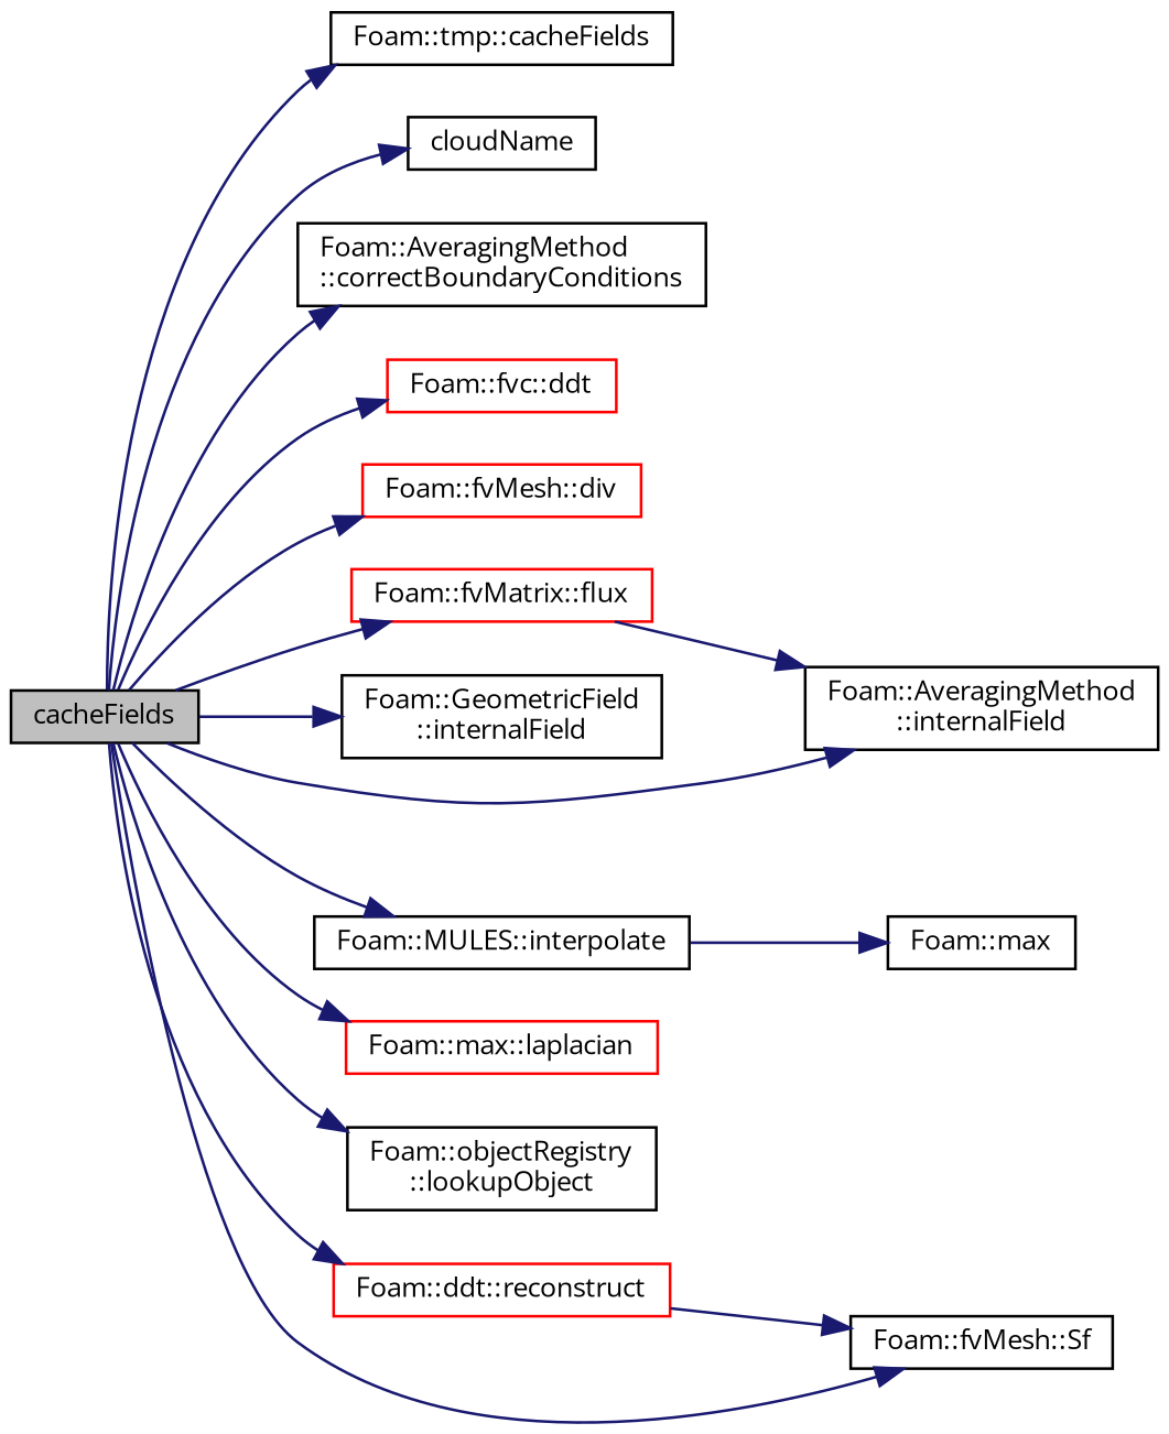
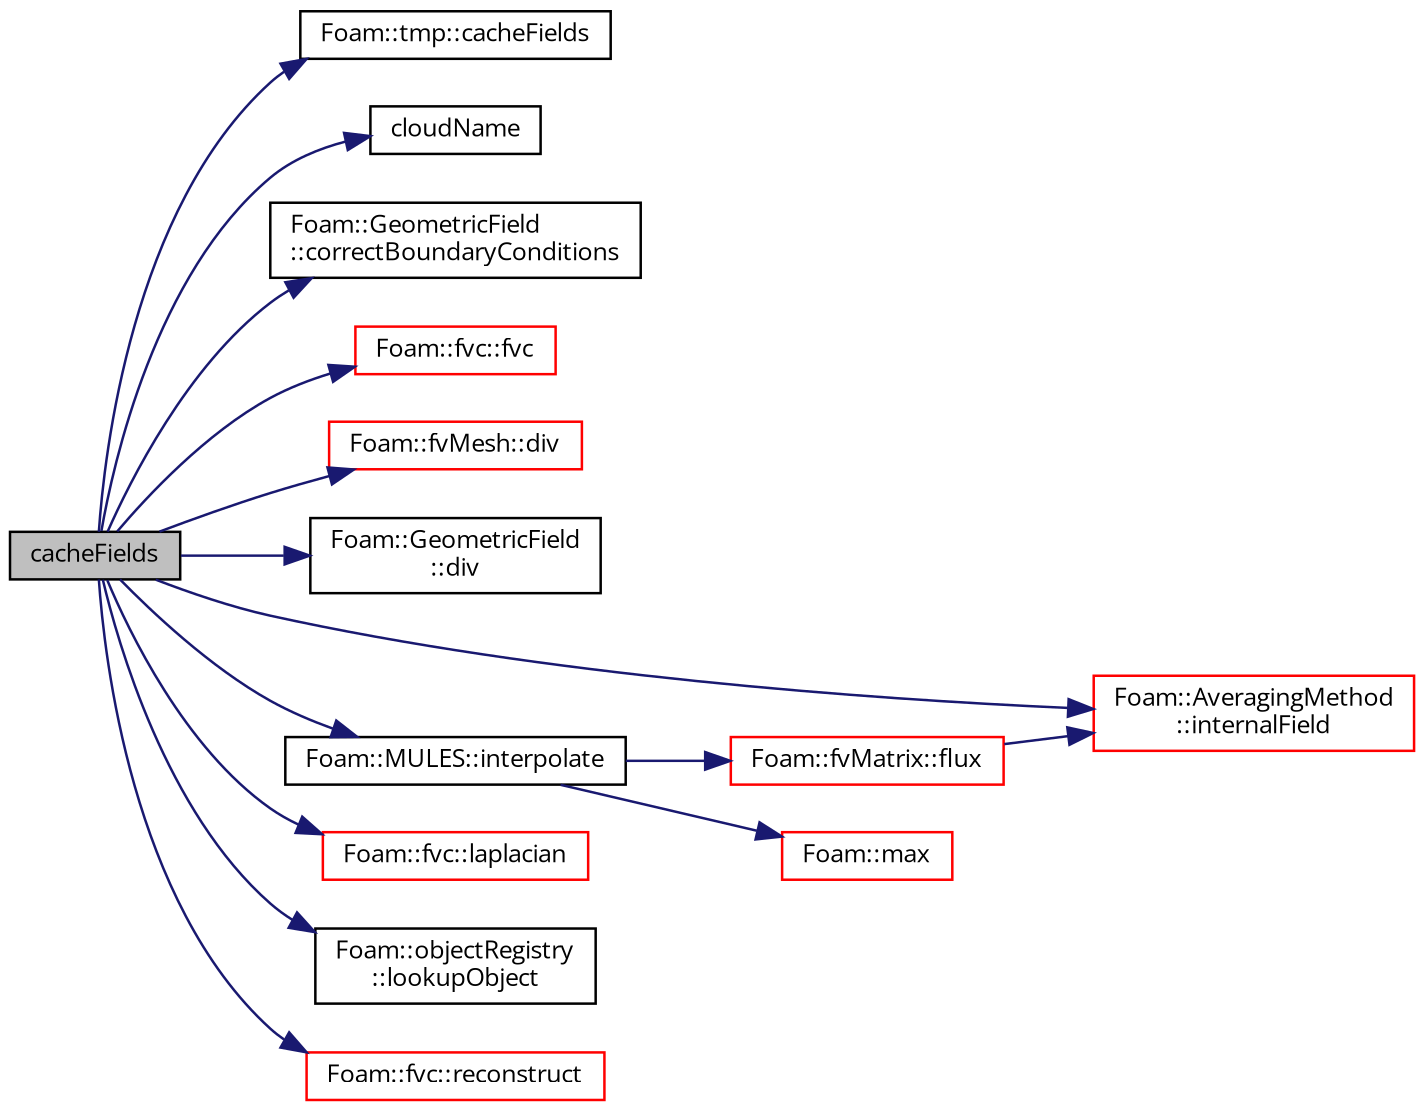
  digraph {
    fontname="Open Sans"
    rankdir=LR
    node [color=black fontname="Open Sans" fontsize=10 shape=record]
    edge [color=midnightblue fontname="Open Sans" fontsize=10 labelfontname=FreeSans labelfontsize=10 style=solid]
    n1 [fillcolor=grey75 fontcolor=black height=0.2 label=cacheFields style=filled width=0.4]
    n2 [height=0.2 label="Foam::tmp::cacheFields" width=0.4]
    n3 [height=0.2 label=cloudName width=0.4]
-   n4 [height=0.2 label="Foam::AveragingMethod\l::correctBoundaryConditions" width=0.4]
-   n5 [color=red height=0.2 label="Foam::fvc::ddt" width=0.4]
+   n4 [height=0.2 label="Foam::GeometricField\l::correctBoundaryConditions" width=0.4]
+   n5 [color=red height=0.2 label="Foam::fvc::fvc" width=0.4]
    n6 [color=red height=0.2 label="Foam::fvMesh::div" width=0.4]
    n7 [color=red height=0.2 label="Foam::fvMatrix::flux" width=0.4]
-   n8 [height=0.2 label="Foam::GeometricField\l::internalField" width=0.4]
-   n9 [height=0.2 label="Foam::AveragingMethod\l::internalField" width=0.4]
+   n8 [height=0.2 label="Foam::GeometricField\l::div" width=0.4]
+   n9 [color=red height=0.2 label="Foam::AveragingMethod\l::internalField" width=0.4]
    n10 [height=0.2 label="Foam::MULES::interpolate" width=0.4]
-   n11 [color=red height=0.2 label="Foam::max::laplacian" width=0.4]
+   n11 [color=red height=0.2 label="Foam::fvc::laplacian" width=0.4]
    n12 [height=0.2 label="Foam::objectRegistry\l::lookupObject" width=0.4]
-   n13 [color=red height=0.2 label="Foam::ddt::reconstruct" width=0.4]
-   n14 [height=0.2 label="Foam::fvMesh::Sf" width=0.4]
-   n15 [height=0.2 label="Foam::max" width=0.4]
+   n13 [color=red height=0.2 label="Foam::fvc::reconstruct" width=0.4]
+   n15 [color=red height=0.2 label="Foam::max" width=0.4]
    n1 -> n2
    n1 -> n3
    n1 -> n4
    n1 -> n5
    n1 -> n6
-   n1 -> n7
+   n10 -> n7
    n1 -> n8
    n1 -> n9
    n1 -> n10
    n1 -> n11
    n1 -> n12
    n1 -> n13
-   n1 -> n14
    n7 -> n9
    n10 -> n15
-   n13 -> n14
  }
